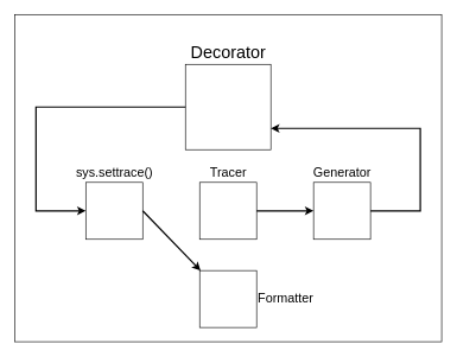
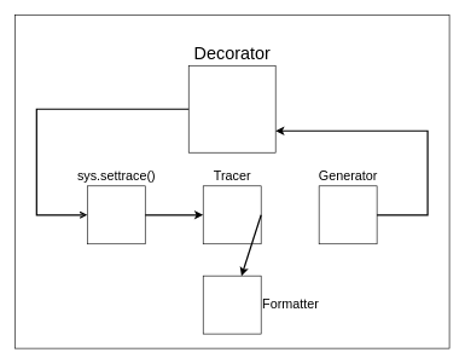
  <mxCell id="0" />
  <mxCell id="1" parent="0" />
  <mxCell id="2" value="" style="rounded=0;whiteSpace=wrap;html=1;perimeterSpacing=0;gradientColor=none;" parent="1" vertex="1"><mxGeometry x="20" y="20" width="600" height="460" as="geometry" /></mxCell>
  <mxCell id="3" value="Generator" style="shape=image;html=1;verticalAlign=bottom;verticalLabelPosition=top;labelBackgroundColor=#ffffff;imageAspect=0;aspect=fixed;image=https://cdn1.iconfinder.com/data/icons/ionicons-fill-vol-2/512/logo-python-128.png;imageBorder=default;fontSize=18;labelPosition=center;align=center;horizontal=1;" parent="1" vertex="1"><mxGeometry x="440" y="256" width="80" height="80" as="geometry" /></mxCell>
  <mxCell id="4" value="sys.settrace()" style="shape=image;html=1;verticalAlign=bottom;verticalLabelPosition=top;labelBackgroundColor=#ffffff;imageAspect=0;aspect=fixed;image=https://cdn1.iconfinder.com/data/icons/ionicons-fill-vol-2/512/logo-python-128.png;imageBorder=default;labelPosition=center;align=center;fontSize=18;labelBorderColor=none;horizontal=1;" parent="1" vertex="1"><mxGeometry x="120" y="256" width="80" height="80" as="geometry" /></mxCell>
  <mxCell id="5" value="&lt;div align=&quot;center&quot;&gt;&lt;font style=&quot;font-size: 24px;&quot;&gt;Decorator&lt;/font&gt;&lt;/div&gt;" style="shape=image;html=1;verticalAlign=bottom;verticalLabelPosition=top;labelBackgroundColor=#ffffff;imageAspect=0;aspect=fixed;image=https://cdn1.iconfinder.com/data/icons/ionicons-fill-vol-2/512/logo-python-128.png;align=center;imageBorder=default;labelPosition=center;" parent="1" vertex="1"><mxGeometry x="260" y="90" width="120" height="120" as="geometry" /></mxCell>
- <mxCell id="6" value="" style="edgeStyle=orthogonalEdgeStyle;rounded=0;orthogonalLoop=1;jettySize=auto;html=1;fontSize=24;strokeWidth=2;jumpStyle=none;entryX=0;entryY=0.5;entryDx=0;entryDy=0;exitX=0;exitY=0.5;exitDx=0;exitDy=0;endArrow=classic;endFill=1;" parent="1" source="5" target="4" edge="1"><mxGeometry relative="1" as="geometry"><mxPoint x="50" y="160" as="sourcePoint" /><mxPoint x="250" y="150" as="targetPoint" /><Array as="points"><mxPoint x="50" y="150" /><mxPoint x="50" y="296" /></Array></mxGeometry></mxCell>
- <mxCell id="7" value="" style="rounded=0;orthogonalLoop=1;jettySize=auto;html=1;fontSize=24;strokeWidth=2;exitX=1;exitY=0.5;exitDx=0;exitDy=0;" parent="1" source="4" target="10" edge="1"><mxGeometry relative="1" as="geometry"><mxPoint x="100" y="360" as="sourcePoint" /><mxPoint x="170" y="360" as="targetPoint" /></mxGeometry></mxCell>
+ <mxCell id="6" value="" style="edgeStyle=orthogonalEdgeStyle;rounded=0;orthogonalLoop=1;jettySize=auto;html=1;fontSize=24;strokeWidth=2;jumpStyle=none;entryX=0;entryY=0.5;entryDx=0;entryDy=0;exitX=0;exitY=0.5;exitDx=0;exitDy=0;endArrow=open;endFill=1;" parent="1" source="5" target="4" edge="1"><mxGeometry relative="1" as="geometry"><mxPoint x="50" y="160" as="sourcePoint" /><mxPoint x="250" y="150" as="targetPoint" /><Array as="points"><mxPoint x="50" y="150" /><mxPoint x="50" y="296" /></Array></mxGeometry></mxCell>
+ <mxCell id="7" value="" style="rounded=0;orthogonalLoop=1;jettySize=auto;html=1;fontSize=24;strokeWidth=2;entryX=0;entryY=0.5;entryDx=0;entryDy=0;exitX=1;exitY=0.5;exitDx=0;exitDy=0;" parent="1" source="4" target="9" edge="1"><mxGeometry relative="1" as="geometry"><mxPoint x="100" y="360" as="sourcePoint" /><mxPoint x="170" y="360" as="targetPoint" /></mxGeometry></mxCell>
  <mxCell id="8" value="" style="edgeStyle=orthogonalEdgeStyle;rounded=0;orthogonalLoop=1;jettySize=auto;html=1;fontSize=24;strokeWidth=2;exitX=1;exitY=0.5;exitDx=0;exitDy=0;entryX=1;entryY=0.75;entryDx=0;entryDy=0;" parent="1" source="3" target="5" edge="1"><mxGeometry relative="1" as="geometry"><mxPoint x="620" y="150" as="sourcePoint" /><mxPoint x="460" y="270" as="targetPoint" /><Array as="points"><mxPoint x="590" y="296" /><mxPoint x="590" y="180" /></Array></mxGeometry></mxCell>
  <mxCell id="9" value="Tracer" style="shape=image;html=1;verticalAlign=bottom;verticalLabelPosition=top;labelBackgroundColor=#ffffff;imageAspect=0;aspect=fixed;image=https://cdn1.iconfinder.com/data/icons/ionicons-fill-vol-2/512/logo-python-128.png;imageBorder=default;labelPosition=center;align=center;fontSize=18;labelBorderColor=none;horizontal=1;" vertex="1" parent="1"><mxGeometry x="280" y="256" width="80" height="80" as="geometry" /></mxCell>
  <mxCell id="10" value="Formatter" style="shape=image;html=1;verticalAlign=middle;verticalLabelPosition=middle;labelBackgroundColor=#ffffff;imageAspect=0;aspect=fixed;image=https://cdn1.iconfinder.com/data/icons/ionicons-fill-vol-2/512/logo-python-128.png;imageBorder=default;labelPosition=right;align=left;fontSize=18;labelBorderColor=none;horizontal=1;" vertex="1" parent="1"><mxGeometry x="280" y="380" width="80" height="80" as="geometry" /></mxCell>
- <mxCell id="11" value="" style="rounded=0;orthogonalLoop=1;jettySize=auto;html=1;fontSize=24;strokeWidth=2;exitX=1;exitY=0.5;exitDx=0;exitDy=0;entryX=0;entryY=0.5;entryDx=0;entryDy=0;" edge="1" parent="1" source="9" target="3"><mxGeometry relative="1" as="geometry"><mxPoint x="470" y="400" as="sourcePoint" /><mxPoint x="190" y="410" as="targetPoint" /></mxGeometry></mxCell>
+ <mxCell id="11" value="" style="rounded=0;orthogonalLoop=1;jettySize=auto;html=1;fontSize=24;strokeWidth=2;exitX=1;exitY=0.5;exitDx=0;exitDy=0;" edge="1" parent="1" source="9" target="10"><mxGeometry relative="1" as="geometry"><mxPoint x="470" y="400" as="sourcePoint" /><mxPoint x="190" y="410" as="targetPoint" /></mxGeometry></mxCell>
